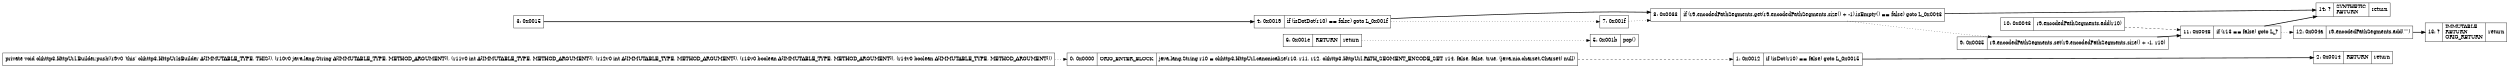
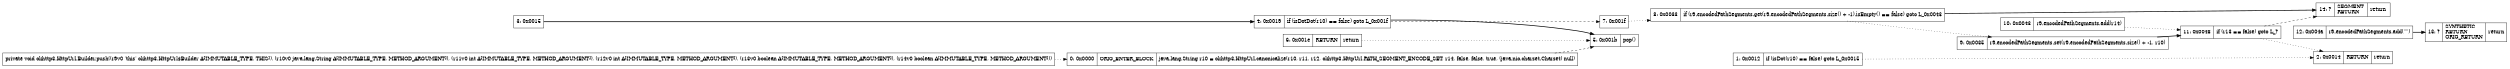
  digraph {
    rankdir=LR
    node [shape=record]
    edge [style=dotted]
    n1 [label="{0\:\ 0x0000|ORIG_ENTER_BLOCK\l|java.lang.String r10 = okhttp3.HttpUrl.canonicalize(r10, r11, r12, okhttp3.HttpUrl.PATH_SEGMENT_ENCODE_SET, r14, false, false, true, (java.nio.charset.Charset) null)\l}"]
    n2 [label="{1\:\ 0x0012|if (isDot(r10) == false) goto L_0x0015\l}"]
    n3 [label="{2\:\ 0x0014|RETURN\l|return\l}"]
    n4 [label="{3\:\ 0x0015}"]
    n5 [label="{4\:\ 0x0019|if (isDotDot(r10) == false) goto L_0x001f\l}"]
    n6 [label="{5\:\ 0x001b|pop()\l}"]
    n7 [label="{7\:\ 0x001f}"]
    n8 [label="{8\:\ 0x0033|if (r9.encodedPathSegments.get(r9.encodedPathSegments.size() + \-1).isEmpty() == false) goto L_0x0043\l}"]
    n9 [label="{6\:\ 0x001e|RETURN\l|return\l}"]
    n10 [label="{9\:\ 0x0035|r9.encodedPathSegments.set(r9.encodedPathSegments.size() + \-1, r10)\l}"]
-   n11 [label="{14\:\ ?|SYNTHETIC\lRETURN\l|return\l}"]
+   n11 [label="{14\:\ ?|SEGMENT\lRETURN\l|return\l}"]
    n12 [label="{11\:\ 0x0048|if (r13 == false) goto L_?\l}"]
-   n13 [label="{10\:\ 0x0043|r9.encodedPathSegments.add(r10)\l}"]
+   n13 [label="{10\:\ 0x0043|r9.encodedPathSegments.add(r14)\l}"]
    n14 [label="{12\:\ 0x004a|r9.encodedPathSegments.add(\"\")\l}"]
-   n15 [label="{13\:\ ?|IMMUTABLE\lRETURN\lORIG_RETURN\l|return\l}"]
+   n15 [label="{13\:\ ?|SYNTHETIC\lRETURN\lORIG_RETURN\l|return\l}"]
    n16 [label="{private void okhttp3.HttpUrl.Builder.push((r9v0 'this' okhttp3.HttpUrl$Builder A[IMMUTABLE_TYPE, THIS]), (r10v0 java.lang.String A[IMMUTABLE_TYPE, METHOD_ARGUMENT]), (r11v0 int A[IMMUTABLE_TYPE, METHOD_ARGUMENT]), (r12v0 int A[IMMUTABLE_TYPE, METHOD_ARGUMENT]), (r13v0 boolean A[IMMUTABLE_TYPE, METHOD_ARGUMENT]), (r14v0 boolean A[IMMUTABLE_TYPE, METHOD_ARGUMENT])) }"]
-   n1 -> n2 [style=dashed]
-   n2 -> n3 [style=bold]
+   n1 -> n6 [style=dashed]
+   n2 -> n3
    n4 -> n5 [style=bold]
-   n5 -> n8 [style=bold]
-   n5 -> n7
+   n5 -> n6 [style=bold]
+   n5 -> n7 [style=dashed]
    n7 -> n8
    n8 -> n10
    n8 -> n11 [style=bold]
    n9 -> n6
    n10 -> n12 [style=bold]
-   n12 -> n11 [style=bold]
-   n12 -> n14
-   n13 -> n12 [style=dashed]
+   n12 -> n11 [style=dashed]
+   n12 -> n3
+   n13 -> n12
    n14 -> n15 [style=bold]
    n16 -> n1
  }
